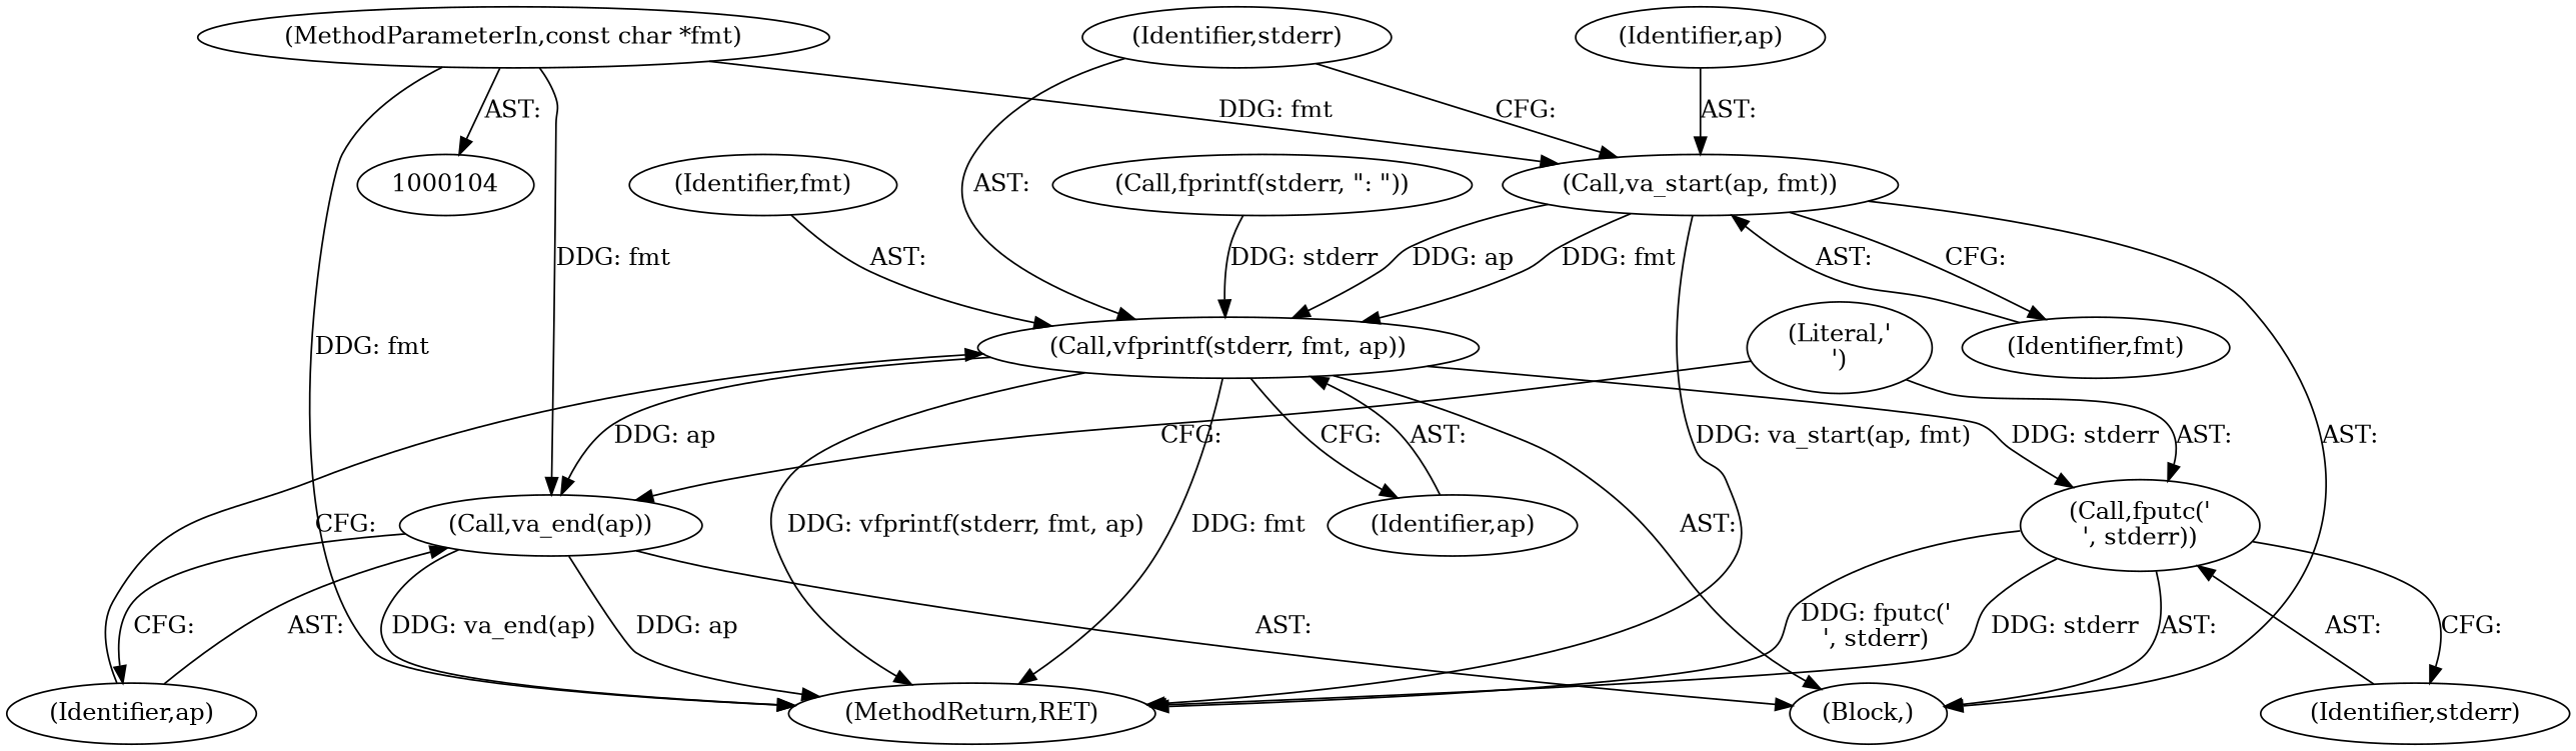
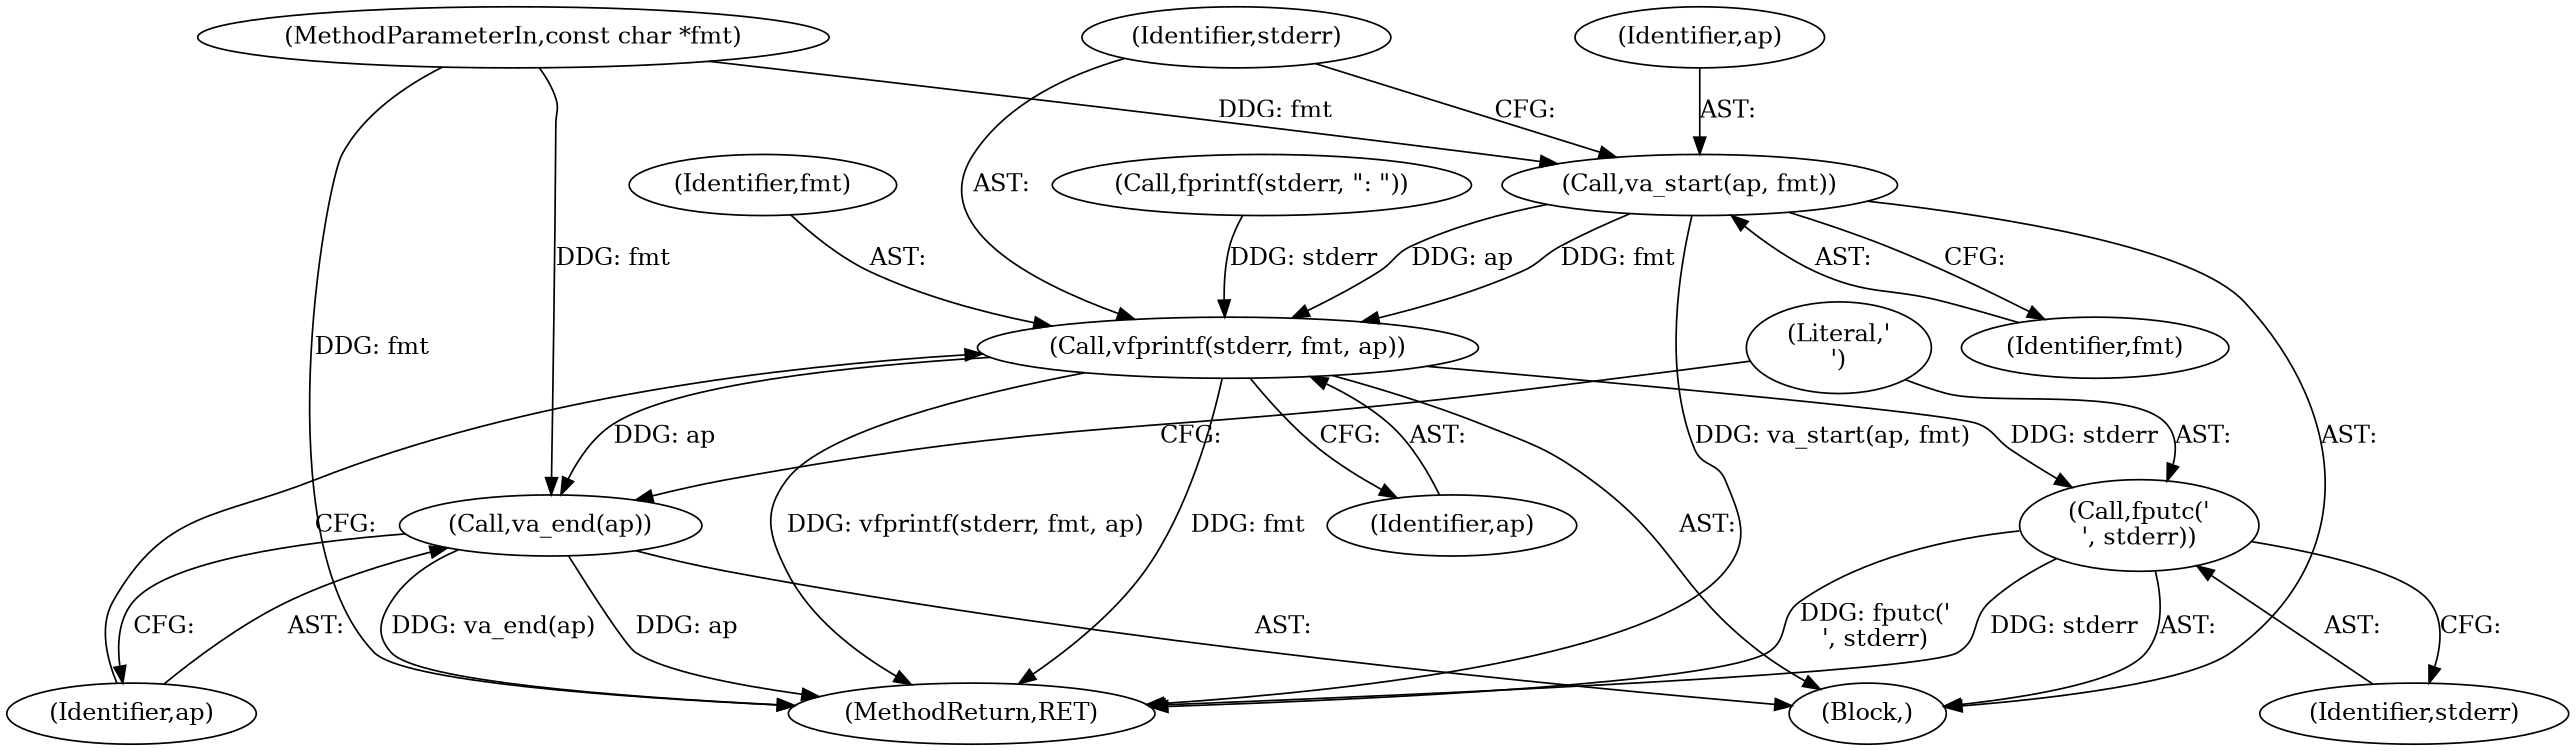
  digraph {
    n1 [label="(MethodParameterIn,const char *fmt)"]
    n2 [label="(Call,va_start(ap, fmt))"]
    n3 [label="(MethodReturn,RET)"]
-   1000104
    n5 [label="(Call,va_end(ap))"]
    n6 [label="(Call,vfprintf(stderr, fmt, ap))"]
    n7 [label="(Block,)"]
    n8 [label="(Identifier,fmt)"]
    n9 [label="(Call,fputc('\n', stderr))"]
    n10 [label="(Identifier,ap)"]
    n11 [label="(Identifier,ap)"]
    n12 [label="(Identifier,stderr)"]
    n13 [label="(Call,fprintf(stderr, \": \"))"]
    n14 [label="(Identifier,stderr)"]
    n15 [label="(Identifier,ap)"]
    n16 [label="(Literal,'\n')"]
    n17 [label="(Identifier,fmt)"]
    n1 -> n2 [label="DDG: fmt"]
    n1 -> n3 [label="DDG: fmt"]
-   n1 -> 1000104 [label="AST: "]
    n1 -> n5 [label="DDG: fmt"]
    n2 -> n3 [label="DDG: va_start(ap, fmt)"]
    n2 -> n6 [label="DDG: fmt"]
    n2 -> n6 [label="DDG: ap"]
    n2 -> n7 [label="AST: "]
    n2 -> n8 [label="CFG: "]
    n5 -> n3 [label="DDG: va_end(ap)"]
    n5 -> n3 [label="DDG: ap"]
    n5 -> n7 [label="AST: "]
    n5 -> n11 [label="CFG: "]
    n6 -> n3 [label="DDG: vfprintf(stderr, fmt, ap)"]
    n6 -> n3 [label="DDG: fmt"]
    n6 -> n5 [label="DDG: ap"]
    n6 -> n7 [label="AST: "]
    n6 -> n9 [label="DDG: stderr"]
    n6 -> n10 [label="CFG: "]
    n8 -> n2 [label="AST: "]
    n9 -> n3 [label="DDG: stderr"]
    n9 -> n3 [label="DDG: fputc('\n', stderr)"]
    n9 -> n7 [label="AST: "]
    n9 -> n12 [label="CFG: "]
    n10 -> n6 [label="AST: "]
    n11 -> n5 [label="AST: "]
    n11 -> n6 [label="CFG: "]
    n12 -> n9 [label="AST: "]
    n13 -> n6 [label="DDG: stderr"]
    n14 -> n2 [label="CFG: "]
    n14 -> n6 [label="AST: "]
    n15 -> n2 [label="AST: "]
    n16 -> n5 [label="CFG: "]
    n16 -> n9 [label="AST: "]
    n17 -> n6 [label="AST: "]
  }
